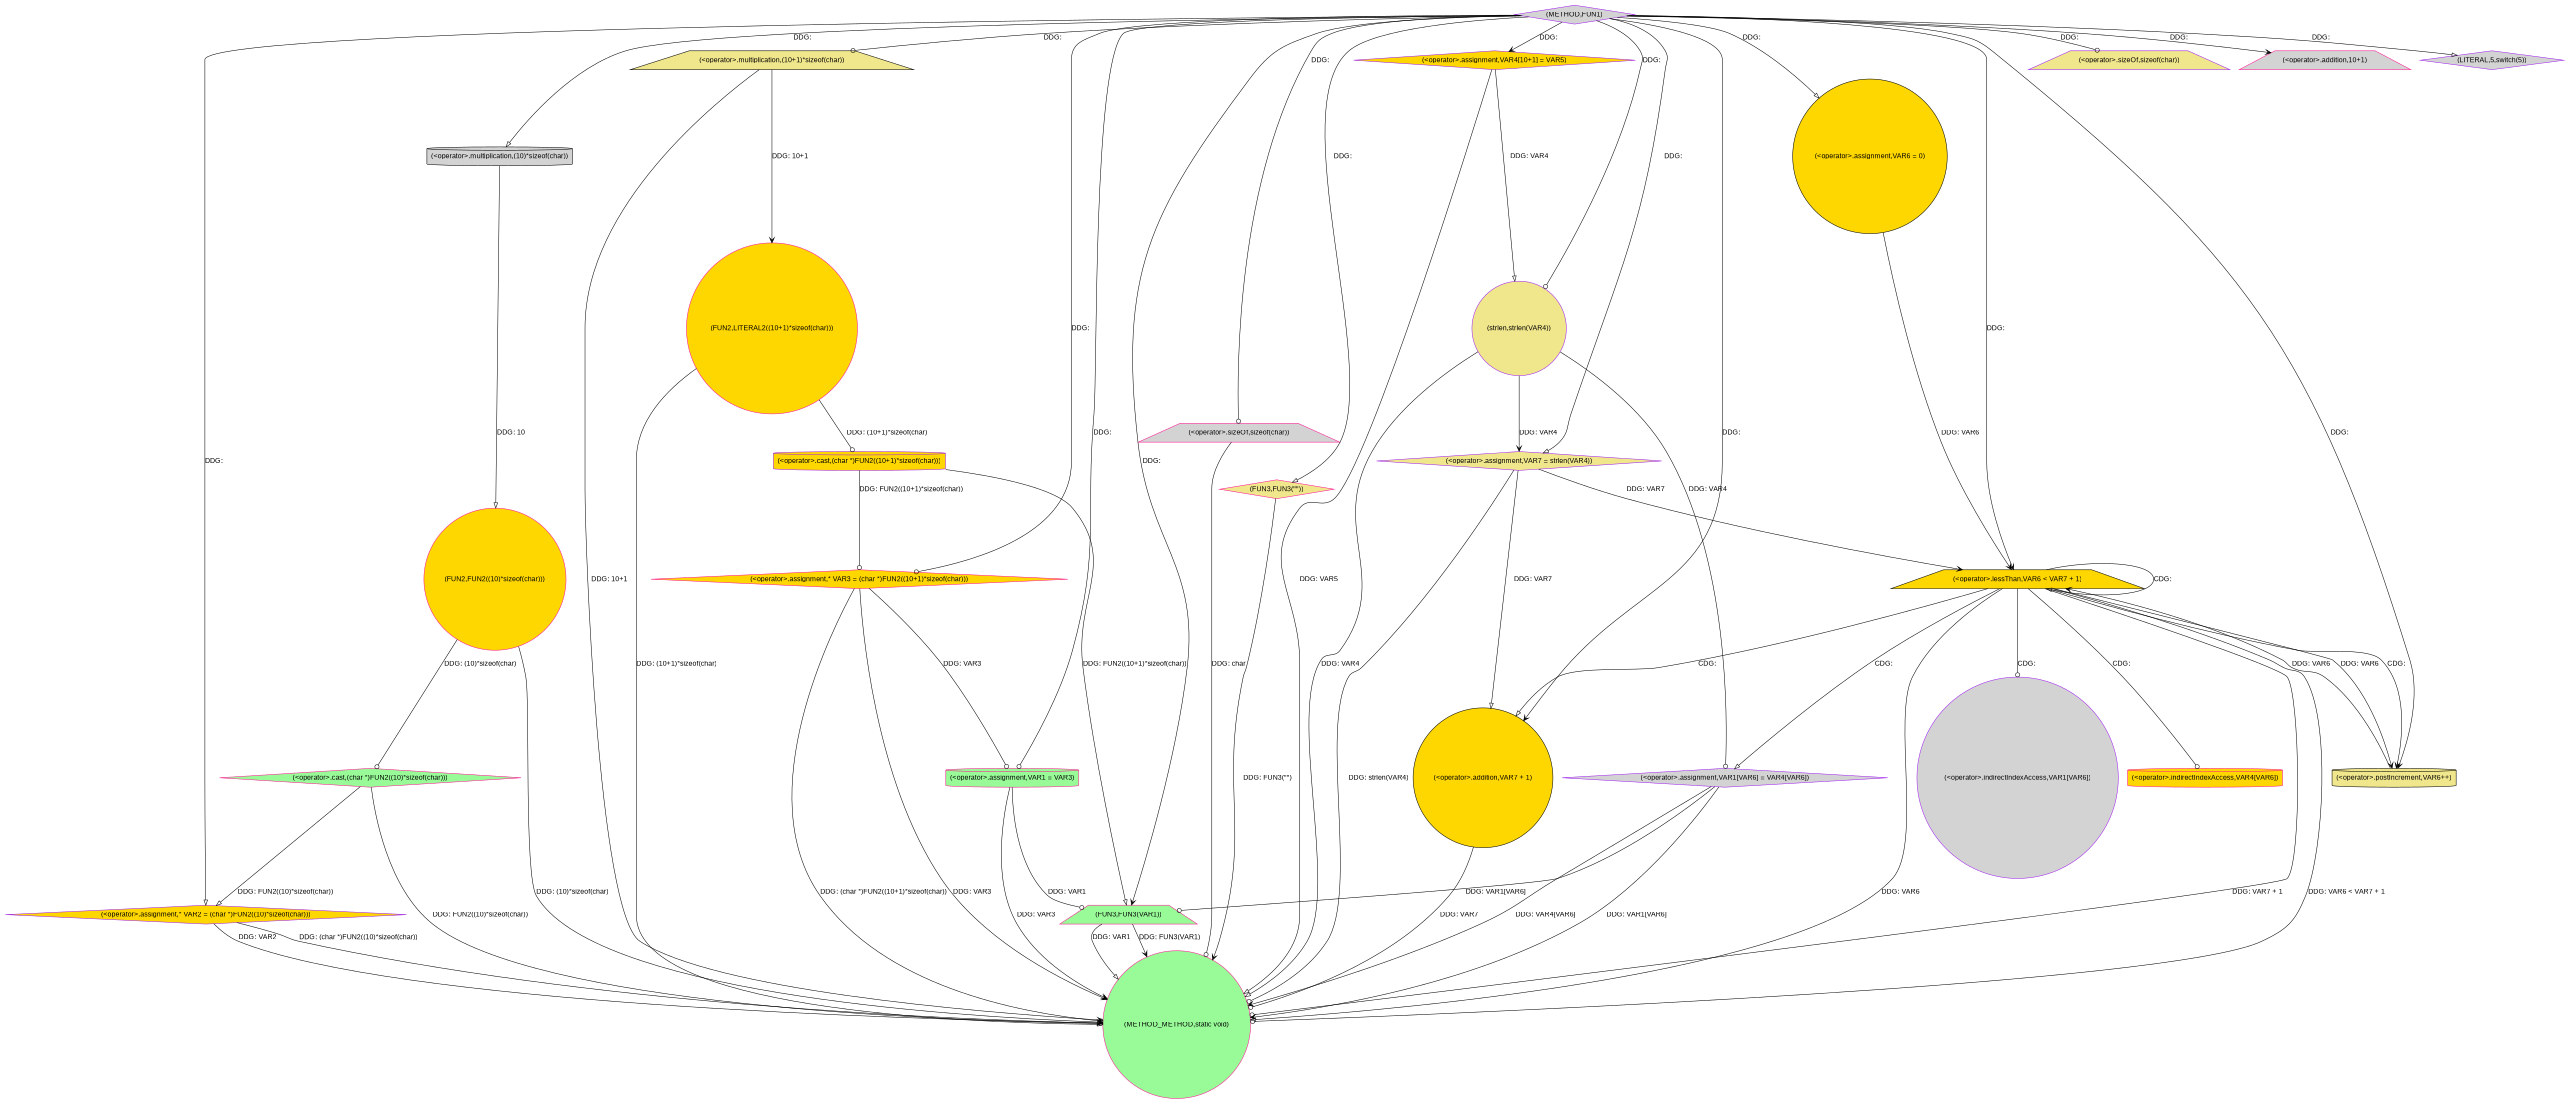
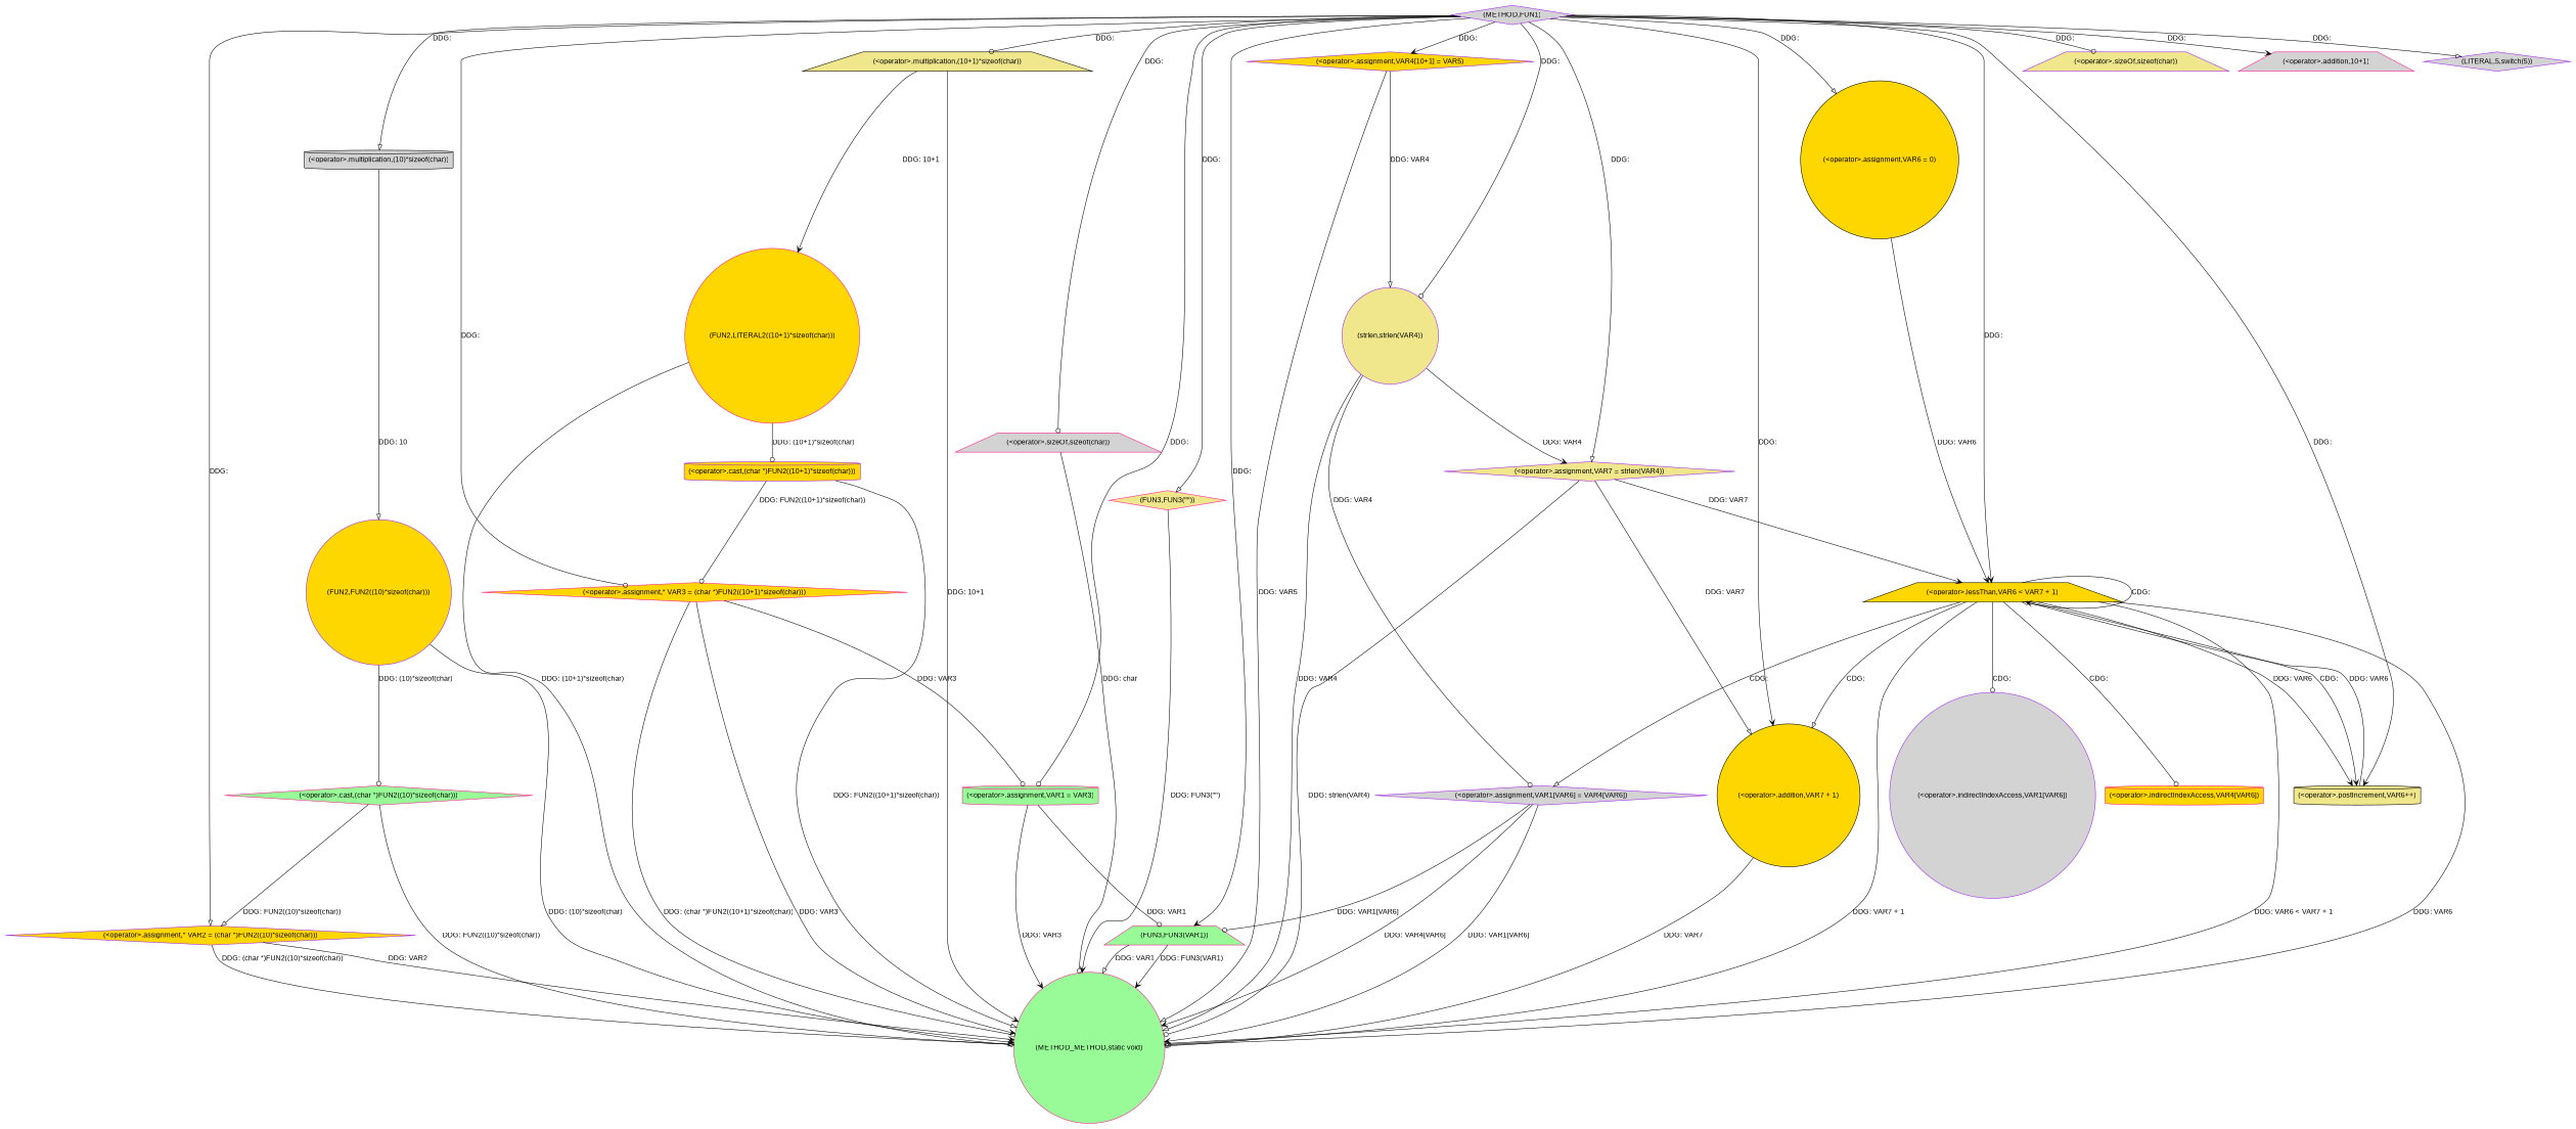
  digraph {
    fontname="Liberation Sans"
    node [color=deeppink fillcolor=gold fontname="Liberation Sans" shape=diamond style=filled]
    edge [arrowhead=odot fontname="Liberation Sans"]
    n1 [color=purple fillcolor=lightgrey label="(METHOD,FUN1)"]
    n2 [color=purple label="(<operator>.assignment,* VAR2 = (char *)FUN2((10)*sizeof(char)))"]
    n3 [color=black fillcolor=lightgrey label="(<operator>.multiplication,(10)*sizeof(char))" shape=cylinder]
    n4 [color=purple fillcolor=khaki label="(<operator>.sizeOf,sizeof(char))" shape=trapezium]
    n5 [label="(<operator>.assignment,* VAR3 = (char *)FUN2((10+1)*sizeof(char)))"]
    n6 [color=black fillcolor=khaki label="(<operator>.multiplication,(10+1)*sizeof(char))" shape=trapezium]
    n7 [fillcolor=lightgrey label="(<operator>.addition,10+1)" shape=trapezium]
    n8 [fillcolor=lightgrey label="(<operator>.sizeOf,sizeof(char))" shape=trapezium]
    n9 [color=purple fillcolor=lightgrey label="(LITERAL,5,switch(5))"]
    n10 [fillcolor=khaki label="(FUN3,FUN3(\"\"))"]
    n11 [fillcolor=palegreen label="(<operator>.assignment,VAR1 = VAR3)" shape=cylinder]
    n12 [color=purple label="(<operator>.assignment,VAR4[10+1] = VAR5)"]
    n13 [color=purple fillcolor=khaki label="(<operator>.assignment,VAR7 = strlen(VAR4))"]
    n14 [color=purple fillcolor=khaki label="(strlen,strlen(VAR4))" shape=circle]
    n15 [color=black label="(<operator>.assignment,VAR6 = 0)" shape=circle]
    n16 [color=black label="(<operator>.lessThan,VAR6 < VAR7 + 1)" shape=trapezium]
    n17 [color=black label="(<operator>.addition,VAR7 + 1)" shape=circle]
    n18 [color=black fillcolor=khaki label="(<operator>.postIncrement,VAR6++)" shape=cylinder]
    n19 [fillcolor=palegreen label="(FUN3,FUN3(VAR1))" shape=trapezium]
    n20 [fillcolor=palegreen label="(METHOD_METHOD,static void)" shape=circle]
-   n21 [label="(FUN2,FUN2((10)*sizeof(char)))" shape=circle]
+   n21 [color=purple label="(FUN2,FUN2((10)*sizeof(char)))" shape=circle]
    n22 [label="(FUN2,LITERAL2((10+1)*sizeof(char)))" shape=circle]
    n23 [color=purple fillcolor=lightgrey label="(<operator>.assignment,VAR1[VAR6] = VAR4[VAR6])"]
    n24 [color=purple fillcolor=lightgrey label="(<operator>.indirectIndexAccess,VAR1[VAR6])" shape=circle]
    n25 [label="(<operator>.indirectIndexAccess,VAR4[VAR6])" shape=cylinder]
    n26 [fillcolor=palegreen label="(<operator>.cast,(char *)FUN2((10)*sizeof(char)))"]
    n27 [color=purple label="(<operator>.cast,(char *)FUN2((10+1)*sizeof(char)))" shape=cylinder]
    n1 -> n2 [arrowhead=onormal label="DDG: "]
    n1 -> n3 [arrowhead=onormal label="DDG: "]
    n1 -> n4 [label="DDG: "]
    n1 -> n5 [label="DDG: "]
    n1 -> n6 [label="DDG: "]
    n1 -> n7 [arrowhead=vee label="DDG: "]
    n1 -> n8 [label="DDG: "]
    n1 -> n9 [arrowhead=onormal label="DDG: "]
    n1 -> n10 [arrowhead=onormal label="DDG: "]
    n1 -> n11 [label="DDG: "]
    n1 -> n12 [arrowhead=vee label="DDG: "]
    n1 -> n13 [arrowhead=onormal label="DDG: "]
    n1 -> n14 [label="DDG: "]
    n1 -> n15 [arrowhead=onormal label="DDG: "]
    n1 -> n16 [arrowhead=vee label="DDG: "]
    n1 -> n17 [arrowhead=vee label="DDG: "]
    n1 -> n18 [arrowhead=vee label="DDG: "]
    n1 -> n19 [arrowhead=vee label="DDG: "]
    n2 -> n20 [arrowhead=vee label="DDG: VAR2"]
    n2 -> n20 [arrowhead=onormal label="DDG: (char *)FUN2((10)*sizeof(char))"]
    n3 -> n21 [arrowhead=onormal label="DDG: 10"]
    n5 -> n11 [label="DDG: VAR3"]
    n5 -> n20 [arrowhead=vee label="DDG: VAR3"]
    n5 -> n20 [label="DDG: (char *)FUN2((10+1)*sizeof(char))"]
    n6 -> n20 [arrowhead=vee label="DDG: 10+1"]
    n6 -> n22 [arrowhead=vee label="DDG: 10+1"]
    n8 -> n20 [label="DDG: char"]
    n10 -> n20 [arrowhead=vee label="DDG: FUN3(\"\")"]
    n11 -> n19 [label="DDG: VAR1"]
    n11 -> n20 [arrowhead=vee label="DDG: VAR3"]
    n12 -> n14 [arrowhead=onormal label="DDG: VAR4"]
    n12 -> n20 [arrowhead=onormal label="DDG: VAR5"]
    n13 -> n16 [arrowhead=vee label="DDG: VAR7"]
    n13 -> n17 [arrowhead=onormal label="DDG: VAR7"]
    n13 -> n20 [label="DDG: strlen(VAR4)"]
    n14 -> n13 [arrowhead=vee label="DDG: VAR4"]
    n14 -> n20 [arrowhead=onormal label="DDG: VAR4"]
    n14 -> n23 [label="DDG: VAR4"]
    n15 -> n16 [arrowhead=vee label="DDG: VAR6"]
    n16 -> n16 [arrowhead=onormal label="CDG: "]
    n16 -> n17 [arrowhead=onormal label="CDG: "]
    n16 -> n18 [arrowhead=vee label="DDG: VAR6"]
    n16 -> n18 [arrowhead=vee label="CDG: "]
    n16 -> n20 [label="DDG: VAR6 < VAR7 + 1"]
    n16 -> n20 [arrowhead=onormal label="DDG: VAR6"]
    n16 -> n20 [label="DDG: VAR7 + 1"]
    n16 -> n23 [arrowhead=onormal label="CDG: "]
    n16 -> n24 [label="CDG: "]
    n16 -> n25 [label="CDG: "]
    n17 -> n20 [label="DDG: VAR7"]
    n18 -> n16 [arrowhead=vee label="DDG: VAR6"]
    n19 -> n20 [arrowhead=onormal label="DDG: VAR1"]
    n19 -> n20 [arrowhead=vee label="DDG: FUN3(VAR1)"]
    n21 -> n20 [arrowhead=vee label="DDG: (10)*sizeof(char)"]
    n21 -> n26 [label="DDG: (10)*sizeof(char)"]
    n22 -> n20 [arrowhead=onormal label="DDG: (10+1)*sizeof(char)"]
    n22 -> n27 [label="DDG: (10+1)*sizeof(char)"]
    n23 -> n19 [label="DDG: VAR1[VAR6]"]
    n23 -> n20 [arrowhead=vee label="DDG: VAR4[VAR6]"]
    n23 -> n20 [arrowhead=vee label="DDG: VAR1[VAR6]"]
    n26 -> n2 [arrowhead=onormal label="DDG: FUN2((10)*sizeof(char))"]
    n26 -> n20 [label="DDG: FUN2((10)*sizeof(char))"]
    n27 -> n5 [label="DDG: FUN2((10+1)*sizeof(char))"]
-   n27 -> n19 [arrowhead=onormal label="DDG: FUN2((10+1)*sizeof(char))"]
+   n27 -> n20 [arrowhead=onormal label="DDG: FUN2((10+1)*sizeof(char))"]
  }
